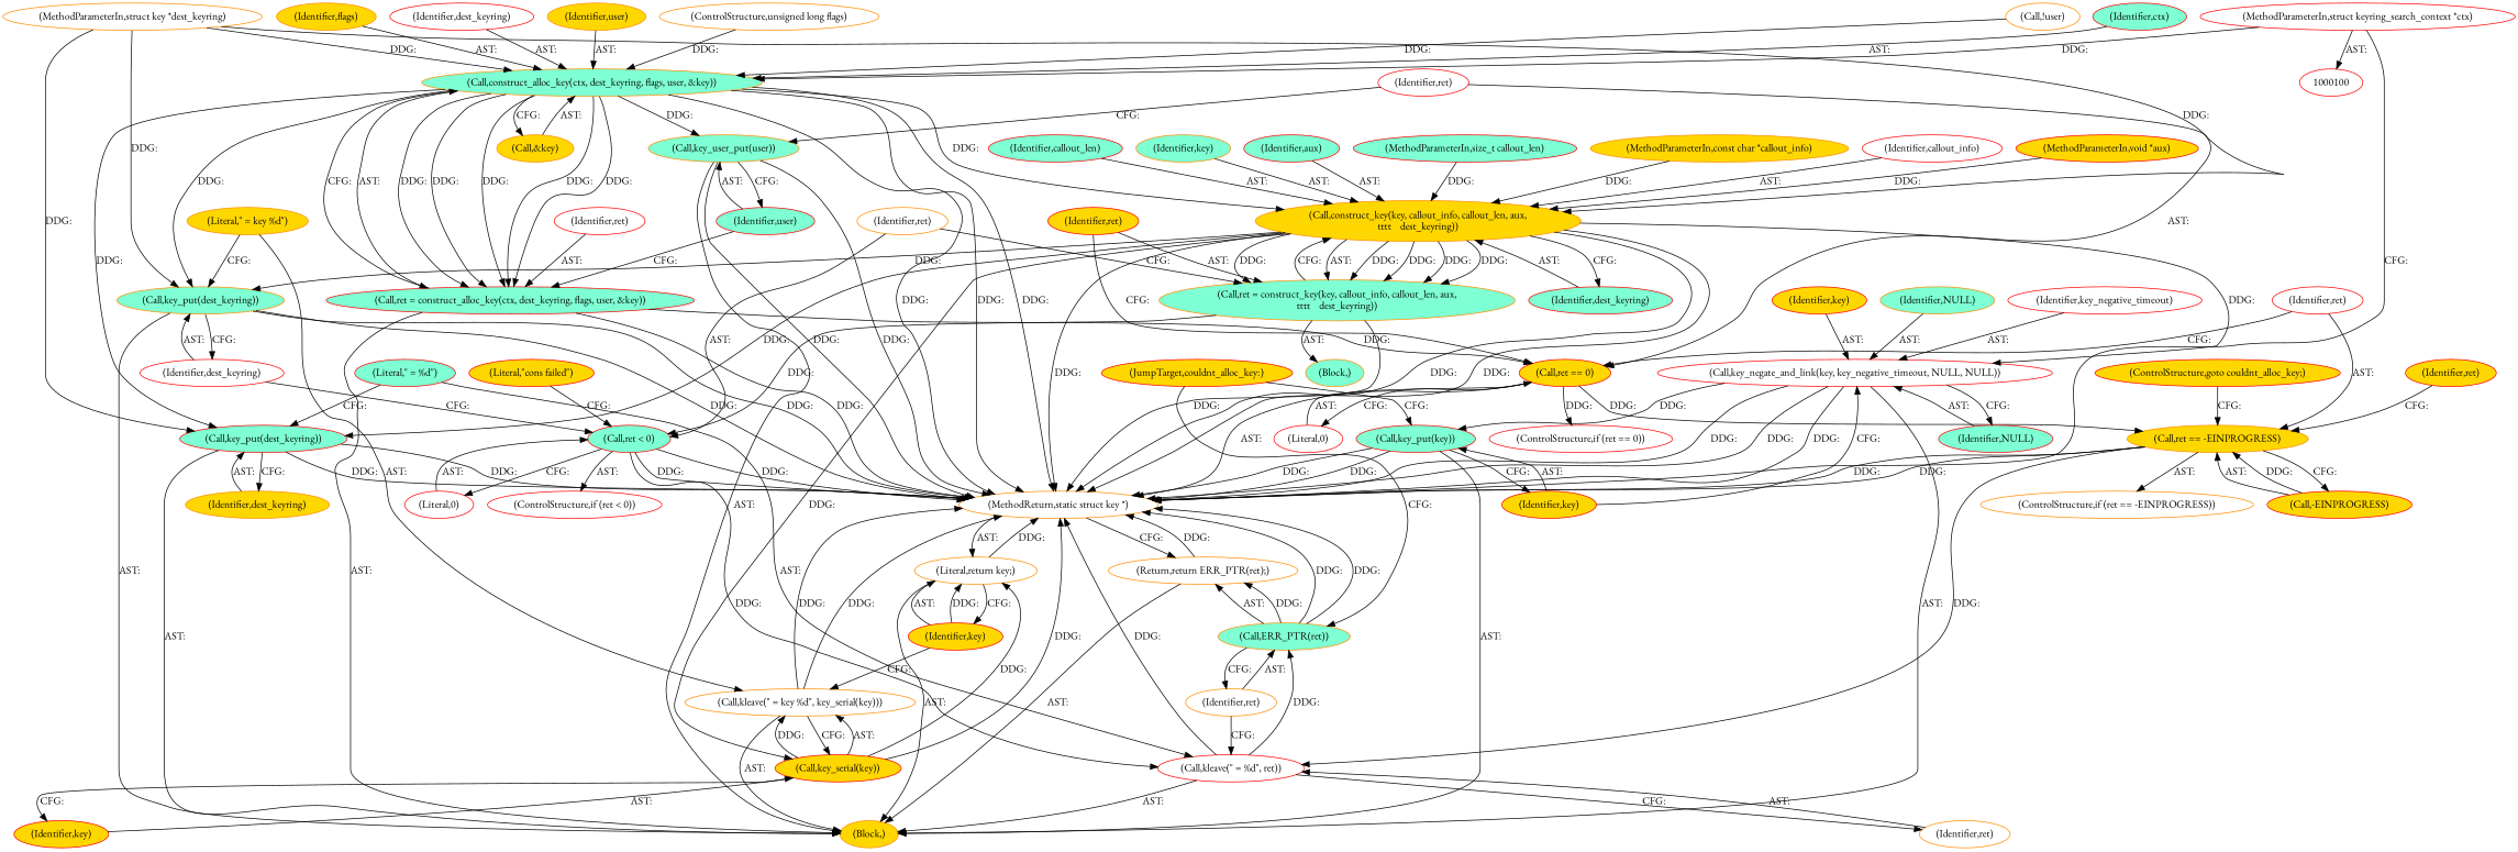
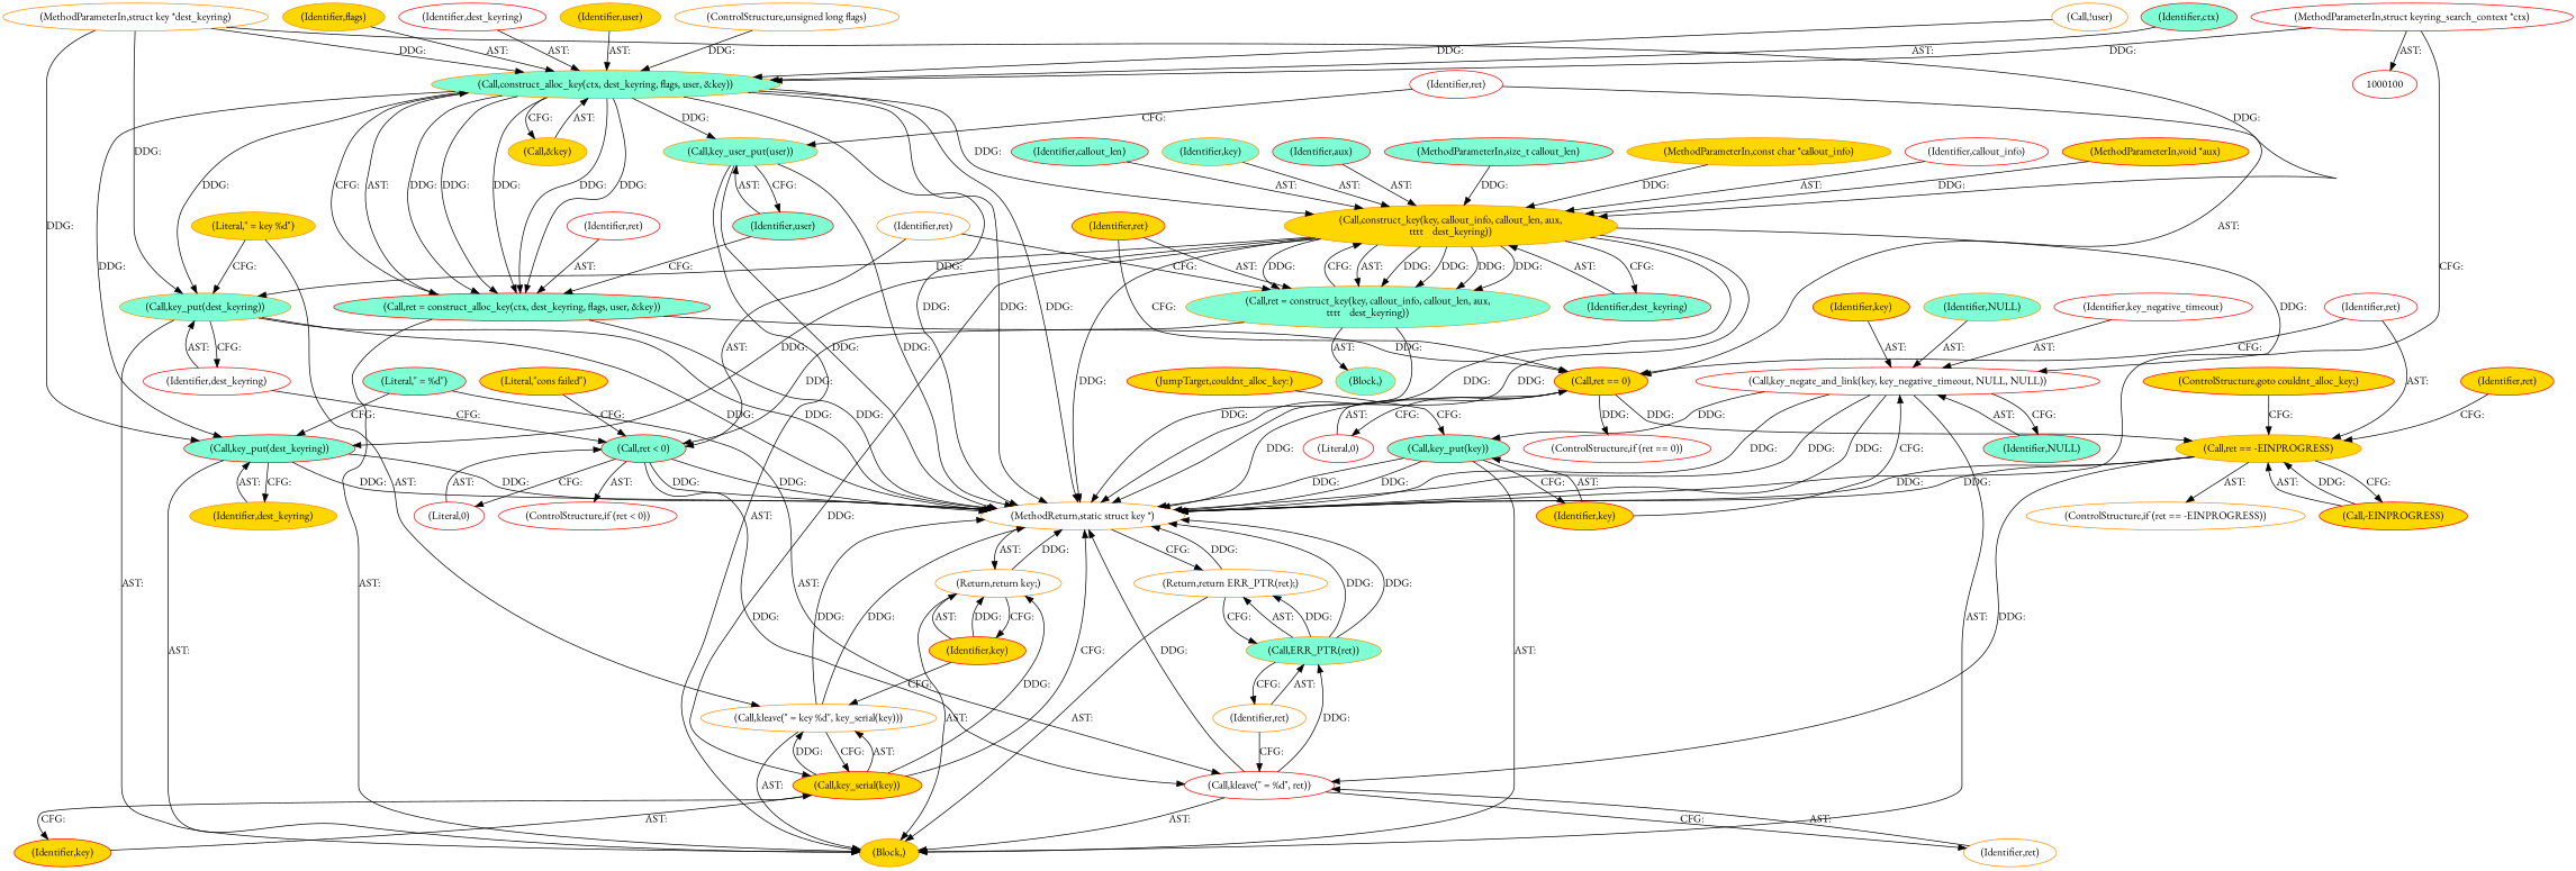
  digraph {
    fontname="EB Garamond"
    node [color=red fillcolor=white fontname="EB Garamond" style=filled]
    edge [fontname="EB Garamond"]
    n1 [label="(MethodParameterIn,struct keyring_search_context *ctx)"]
    n2 [color=darkorange fillcolor=aquamarine label="(Call,construct_alloc_key(ctx, dest_keyring, flags, user, &key))"]
    n3 [color=darkorange label="(MethodReturn,static struct key *)"]
    1000100
    n5 [fillcolor=aquamarine label="(Call,ret = construct_alloc_key(ctx, dest_keyring, flags, user, &key))"]
    n6 [color=darkorange fillcolor=aquamarine label="(Call,key_user_put(user))"]
    n7 [color=darkorange fillcolor=gold label="(Call,construct_key(key, callout_info, callout_len, aux,\n\t\t\t\t    dest_keyring))"]
    n8 [color=darkorange fillcolor=aquamarine label="(Call,key_put(dest_keyring))"]
    n9 [fillcolor=aquamarine label="(Call,key_put(dest_keyring))"]
    n10 [color=darkorange fillcolor=gold label="(Call,&key)"]
    n11 [color=darkorange label="(Return,return ERR_PTR(ret);)"]
-   n12 [color=darkorange label="(Literal,return key;)"]
+   n12 [color=darkorange label="(Return,return key;)"]
    n13 [fillcolor=gold label="(Call,ret == 0)"]
    n14 [color=darkorange fillcolor=gold label="(Block,)"]
    n15 [fillcolor=aquamarine label="(Identifier,user)"]
    n16 [color=darkorange fillcolor=aquamarine label="(Call,ret = construct_key(key, callout_info, callout_len, aux,\n\t\t\t\t    dest_keyring))"]
    n17 [fillcolor=gold label="(Call,key_serial(key))"]
    n18 [label="(Call,key_negate_and_link(key, key_negative_timeout, NULL, NULL))"]
    n19 [fillcolor=aquamarine label="(Identifier,dest_keyring)"]
    n20 [label="(Identifier,dest_keyring)"]
    n21 [color=darkorange fillcolor=gold label="(Identifier,dest_keyring)"]
    n22 [color=darkorange fillcolor=gold label="(Call,ret == -EINPROGRESS)"]
    n23 [label="(Literal,0)"]
    n24 [label="(ControlStructure,if (ret == 0))"]
    n25 [label="(Call,kleave(\" = %d\", ret))"]
    n26 [color=darkorange label="(ControlStructure,if (ret == -EINPROGRESS))"]
    n27 [fillcolor=gold label="(Call,-EINPROGRESS)"]
    n28 [color=darkorange fillcolor=aquamarine label="(Call,ERR_PTR(ret))"]
    n29 [color=darkorange label="(Identifier,ret)"]
    n30 [color=darkorange label="(Identifier,ret)"]
    n31 [fillcolor=aquamarine label="(Call,ret < 0)"]
    n32 [color=darkorange fillcolor=aquamarine label="(Block,)"]
    n33 [color=darkorange label="(Call,kleave(\" = key %d\", key_serial(key)))"]
    n34 [fillcolor=gold label="(Identifier,key)"]
    n35 [fillcolor=aquamarine label="(Call,key_put(key))"]
    n36 [fillcolor=aquamarine label="(Identifier,NULL)"]
    n37 [label="(ControlStructure,if (ret < 0))"]
    n38 [label="(Literal,0)"]
    n39 [fillcolor=gold label="(Identifier,key)"]
    n40 [fillcolor=gold label="(Identifier,key)"]
    n41 [fillcolor=aquamarine label="(Identifier,ctx)"]
    n42 [fillcolor=aquamarine label="(Identifier,callout_len)"]
    n43 [label="(Identifier,ret)"]
    n44 [fillcolor=gold label="(ControlStructure,goto couldnt_alloc_key;)"]
    n45 [fillcolor=gold label="(Identifier,key)"]
    n46 [color=darkorange label="(Identifier,ret)"]
    n47 [color=darkorange fillcolor=aquamarine label="(Identifier,key)"]
    n48 [color=darkorange label="(MethodParameterIn,struct key *dest_keyring)"]
    n49 [fillcolor=aquamarine label="(Identifier,aux)"]
    n50 [color=darkorange fillcolor=gold label="(Identifier,flags)"]
    n51 [fillcolor=gold label="(Identifier,ret)"]
    n52 [color=darkorange fillcolor=aquamarine label="(Identifier,NULL)"]
    n53 [label="(Identifier,dest_keyring)"]
    n54 [fillcolor=aquamarine label="(Literal,\" = %d\")"]
    n55 [fillcolor=gold label="(JumpTarget,couldnt_alloc_key:)"]
    n56 [fillcolor=gold label="(Literal,\"cons failed\")"]
    n57 [fillcolor=aquamarine label="(MethodParameterIn,size_t callout_len)"]
    n58 [color=darkorange fillcolor=gold label="(Identifier,user)"]
    n59 [color=darkorange label="(ControlStructure,unsigned long flags)"]
    n60 [label="(Identifier,ret)"]
    n61 [label="(Identifier,key_negative_timeout)"]
    n62 [fillcolor=gold label="(Identifier,ret)"]
    n63 [label="(Identifier,ret)"]
    n64 [color=darkorange fillcolor=gold label="(MethodParameterIn,const char *callout_info)"]
    n65 [color=darkorange fillcolor=gold label="(Literal,\" = key %d\")"]
    n66 [label="(Identifier,callout_info)"]
    n67 [color=darkorange label="(Call,!user)"]
    n68 [fillcolor=gold label="(MethodParameterIn,void *aux)"]
    n1 -> n2 [label="DDG: "]
    n1 -> n3 [label="CFG: "]
    n1 -> 1000100 [label="AST: "]
    n2 -> n3 [label="DDG: "]
    n2 -> n3 [label="DDG: "]
    n2 -> n3 [label="DDG: "]
    n2 -> n5 [label="AST: "]
    n2 -> n5 [label="DDG: "]
    n2 -> n5 [label="DDG: "]
    n2 -> n5 [label="DDG: "]
    n2 -> n5 [label="DDG: "]
    n2 -> n5 [label="DDG: "]
    n2 -> n6 [label="DDG: "]
    n2 -> n7 [label="DDG: "]
    n2 -> n8 [label="DDG: "]
    n2 -> n9 [label="DDG: "]
    n2 -> n10 [label="CFG: "]
    n3 -> n11 [label="CFG: "]
    n3 -> n12 [label="AST: "]
    n5 -> n2 [label="CFG: "]
    n5 -> n3 [label="DDG: "]
    n5 -> n13 [label="DDG: "]
    n5 -> n14 [label="AST: "]
    n6 -> n3 [label="DDG: "]
    n6 -> n3 [label="DDG: "]
    n6 -> n14 [label="AST: "]
    n6 -> n15 [label="CFG: "]
    n7 -> n3 [label="DDG: "]
    n7 -> n3 [label="DDG: "]
    n7 -> n3 [label="DDG: "]
    n7 -> n8 [label="DDG: "]
    n7 -> n9 [label="DDG: "]
    n7 -> n16 [label="AST: "]
    n7 -> n16 [label="DDG: "]
    n7 -> n16 [label="DDG: "]
    n7 -> n16 [label="DDG: "]
    n7 -> n16 [label="DDG: "]
    n7 -> n16 [label="DDG: "]
    n7 -> n17 [label="DDG: "]
    n7 -> n18 [label="DDG: "]
    n7 -> n19 [label="CFG: "]
    n8 -> n3 [label="DDG: "]
    n8 -> n3 [label="DDG: "]
    n8 -> n14 [label="AST: "]
    n8 -> n20 [label="CFG: "]
    n9 -> n3 [label="DDG: "]
    n9 -> n3 [label="DDG: "]
    n9 -> n14 [label="AST: "]
    n9 -> n21 [label="CFG: "]
    n10 -> n2 [label="AST: "]
    n11 -> n3 [label="DDG: "]
    n11 -> n14 [label="AST: "]
-   n55 -> n28 [label="CFG: "]
+   n11 -> n28 [label="CFG: "]
    n12 -> n3 [label="DDG: "]
    n12 -> n14 [label="AST: "]
    n12 -> n39 [label="CFG: "]
-   n13 -> n3 [label="AST: "]
+   n13 -> n3 [label="DDG: "]
    n13 -> n22 [label="DDG: "]
    n13 -> n23 [label="CFG: "]
    n13 -> n24 [label="DDG: "]
    n15 -> n5 [label="CFG: "]
    n15 -> n6 [label="AST: "]
    n16 -> n3 [label="DDG: "]
    n16 -> n7 [label="CFG: "]
    n16 -> n31 [label="DDG: "]
    n16 -> n32 [label="AST: "]
-   n17 -> n3 [label="DDG: "]
+   n17 -> n3 [label="CFG: "]
    n17 -> n12 [label="DDG: "]
    n17 -> n33 [label="AST: "]
    n17 -> n33 [label="DDG: "]
    n17 -> n34 [label="CFG: "]
    n18 -> n3 [label="DDG: "]
    n18 -> n3 [label="DDG: "]
    n18 -> n3 [label="DDG: "]
    n18 -> n14 [label="AST: "]
    n18 -> n35 [label="DDG: "]
    n18 -> n36 [label="CFG: "]
    n19 -> n7 [label="AST: "]
    n20 -> n8 [label="AST: "]
    n20 -> n31 [label="CFG: "]
    n21 -> n9 [label="AST: "]
    n22 -> n3 [label="DDG: "]
    n22 -> n3 [label="DDG: "]
    n22 -> n25 [label="DDG: "]
    n22 -> n26 [label="AST: "]
    n22 -> n27 [label="CFG: "]
    n23 -> n13 [label="AST: "]
    n25 -> n3 [label="DDG: "]
    n25 -> n14 [label="AST: "]
    n25 -> n28 [label="DDG: "]
    n25 -> n29 [label="CFG: "]
    n27 -> n22 [label="AST: "]
    n27 -> n22 [label="DDG: "]
    n28 -> n3 [label="DDG: "]
    n28 -> n3 [label="DDG: "]
    n28 -> n11 [label="AST: "]
    n28 -> n11 [label="DDG: "]
    n28 -> n30 [label="CFG: "]
    n29 -> n25 [label="AST: "]
    n30 -> n25 [label="CFG: "]
    n30 -> n28 [label="AST: "]
    n31 -> n3 [label="DDG: "]
    n31 -> n3 [label="DDG: "]
    n31 -> n25 [label="DDG: "]
    n31 -> n37 [label="AST: "]
    n31 -> n38 [label="CFG: "]
    n33 -> n3 [label="DDG: "]
    n33 -> n3 [label="DDG: "]
    n33 -> n14 [label="AST: "]
    n33 -> n17 [label="CFG: "]
    n34 -> n17 [label="AST: "]
    n35 -> n3 [label="DDG: "]
    n35 -> n3 [label="DDG: "]
    n35 -> n14 [label="AST: "]
    n35 -> n40 [label="CFG: "]
    n36 -> n18 [label="AST: "]
    n38 -> n31 [label="AST: "]
    n39 -> n12 [label="AST: "]
    n39 -> n12 [label="DDG: "]
    n39 -> n33 [label="CFG: "]
    n40 -> n18 [label="CFG: "]
    n40 -> n35 [label="AST: "]
    n41 -> n2 [label="AST: "]
    n42 -> n7 [label="AST: "]
    n43 -> n5 [label="AST: "]
    n44 -> n22 [label="CFG: "]
    n45 -> n18 [label="AST: "]
    n46 -> n16 [label="CFG: "]
    n46 -> n31 [label="AST: "]
    n47 -> n7 [label="AST: "]
    n48 -> n2 [label="DDG: "]
    n48 -> n7 [label="DDG: "]
    n48 -> n8 [label="DDG: "]
    n48 -> n9 [label="DDG: "]
    n49 -> n7 [label="AST: "]
    n50 -> n2 [label="AST: "]
    n51 -> n13 [label="CFG: "]
    n51 -> n16 [label="AST: "]
    n52 -> n18 [label="AST: "]
    n53 -> n2 [label="AST: "]
    n54 -> n9 [label="CFG: "]
    n54 -> n25 [label="AST: "]
    n55 -> n35 [label="CFG: "]
    n56 -> n31 [label="CFG: "]
    n57 -> n7 [label="DDG: "]
    n58 -> n2 [label="AST: "]
    n59 -> n2 [label="DDG: "]
    n60 -> n13 [label="CFG: "]
    n60 -> n22 [label="AST: "]
    n61 -> n18 [label="AST: "]
    n62 -> n22 [label="CFG: "]
    n63 -> n6 [label="CFG: "]
    n63 -> n13 [label="AST: "]
    n64 -> n7 [label="DDG: "]
    n65 -> n8 [label="CFG: "]
    n65 -> n33 [label="AST: "]
    n66 -> n7 [label="AST: "]
    n67 -> n2 [label="DDG: "]
    n68 -> n7 [label="DDG: "]
  }
